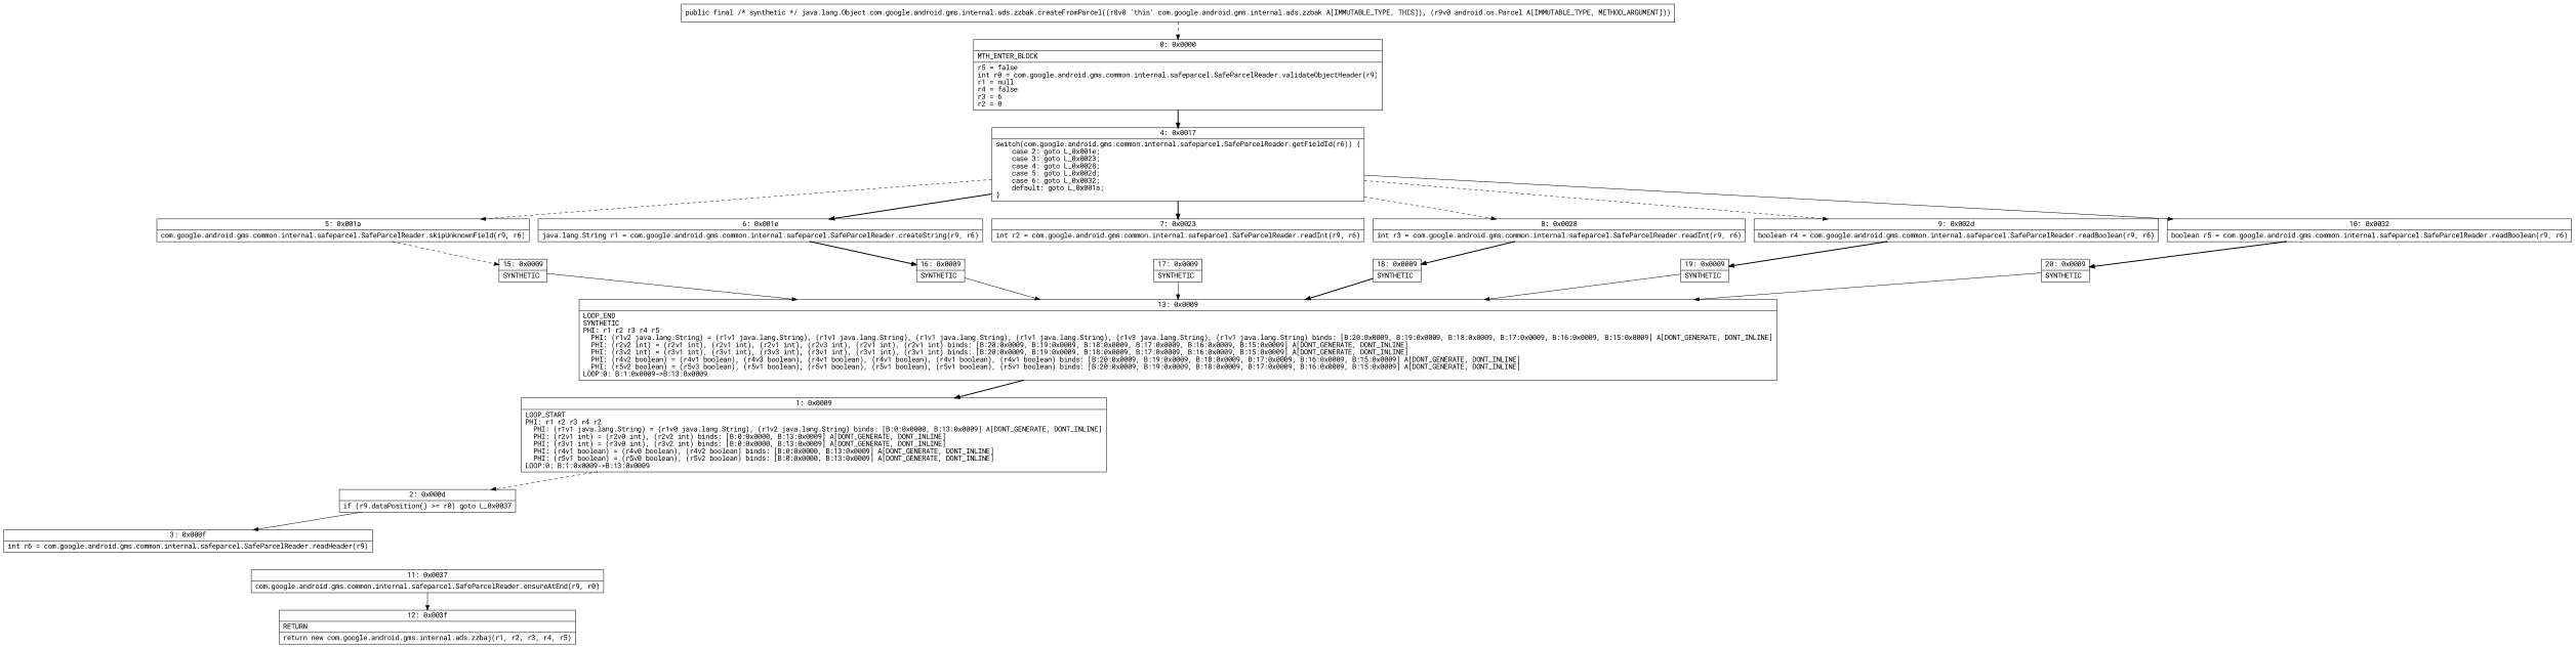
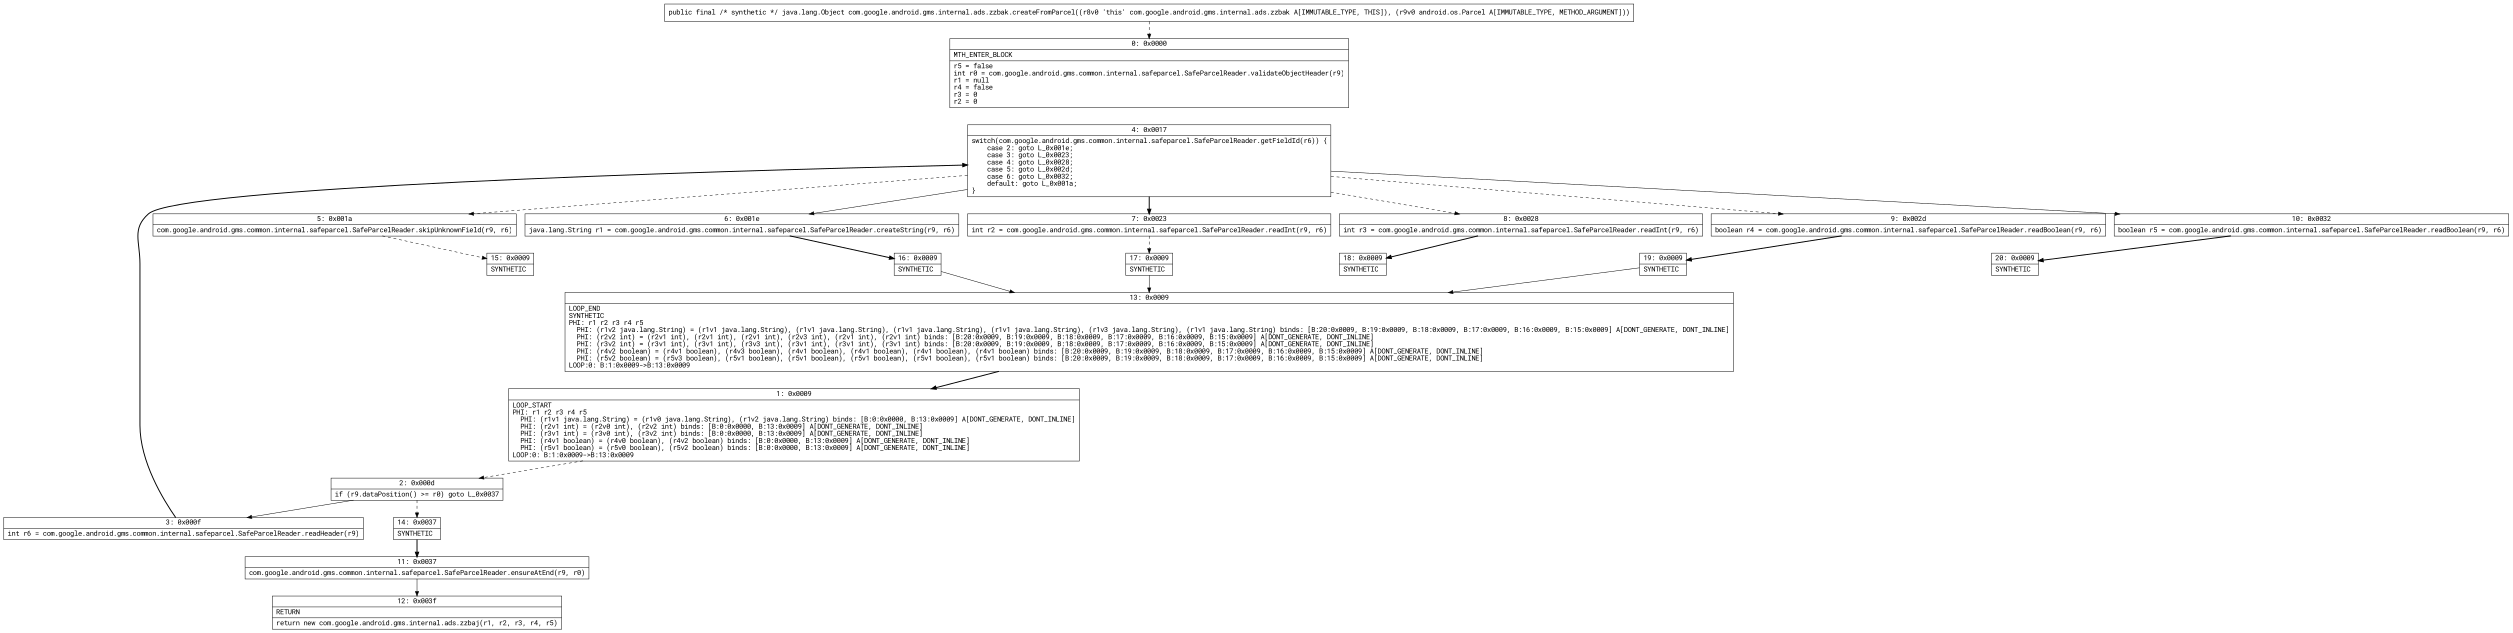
  digraph {
    fontname="Roboto Mono"
    node [fontname="Roboto Mono" shape=record]
    edge [fontname="Roboto Mono" style=bold]
-   n1 [label="{0\:\ 0x0000|MTH_ENTER_BLOCK\l|r5 = false\lint r0 = com.google.android.gms.common.internal.safeparcel.SafeParcelReader.validateObjectHeader(r9)\lr1 = null\lr4 = false\lr3 = 6\lr2 = 0\l}"]
-   n2 [label="{1\:\ 0x0009|LOOP_START\lPHI: r1 r2 r3 r4 r2 \l  PHI: (r1v1 java.lang.String) = (r1v0 java.lang.String), (r1v2 java.lang.String) binds: [B:0:0x0000, B:13:0x0009] A[DONT_GENERATE, DONT_INLINE]\l  PHI: (r2v1 int) = (r2v0 int), (r2v2 int) binds: [B:0:0x0000, B:13:0x0009] A[DONT_GENERATE, DONT_INLINE]\l  PHI: (r3v1 int) = (r3v0 int), (r3v2 int) binds: [B:0:0x0000, B:13:0x0009] A[DONT_GENERATE, DONT_INLINE]\l  PHI: (r4v1 boolean) = (r4v0 boolean), (r4v2 boolean) binds: [B:0:0x0000, B:13:0x0009] A[DONT_GENERATE, DONT_INLINE]\l  PHI: (r5v1 boolean) = (r5v0 boolean), (r5v2 boolean) binds: [B:0:0x0000, B:13:0x0009] A[DONT_GENERATE, DONT_INLINE]\lLOOP:0: B:1:0x0009\-\>B:13:0x0009\l}"]
+   n1 [label="{0\:\ 0x0000|MTH_ENTER_BLOCK\l|r5 = false\lint r0 = com.google.android.gms.common.internal.safeparcel.SafeParcelReader.validateObjectHeader(r9)\lr1 = null\lr4 = false\lr3 = 0\lr2 = 0\l}"]
+   n2 [label="{1\:\ 0x0009|LOOP_START\lPHI: r1 r2 r3 r4 r5 \l  PHI: (r1v1 java.lang.String) = (r1v0 java.lang.String), (r1v2 java.lang.String) binds: [B:0:0x0000, B:13:0x0009] A[DONT_GENERATE, DONT_INLINE]\l  PHI: (r2v1 int) = (r2v0 int), (r2v2 int) binds: [B:0:0x0000, B:13:0x0009] A[DONT_GENERATE, DONT_INLINE]\l  PHI: (r3v1 int) = (r3v0 int), (r3v2 int) binds: [B:0:0x0000, B:13:0x0009] A[DONT_GENERATE, DONT_INLINE]\l  PHI: (r4v1 boolean) = (r4v0 boolean), (r4v2 boolean) binds: [B:0:0x0000, B:13:0x0009] A[DONT_GENERATE, DONT_INLINE]\l  PHI: (r5v1 boolean) = (r5v0 boolean), (r5v2 boolean) binds: [B:0:0x0000, B:13:0x0009] A[DONT_GENERATE, DONT_INLINE]\lLOOP:0: B:1:0x0009\-\>B:13:0x0009\l}"]
    n3 [label="{2\:\ 0x000d|if (r9.dataPosition() \>= r0) goto L_0x0037\l}"]
    n4 [label="{3\:\ 0x000f|int r6 = com.google.android.gms.common.internal.safeparcel.SafeParcelReader.readHeader(r9)\l}"]
+   n5 [label="{14\:\ 0x0037|SYNTHETIC\l}"]
    n6 [label="{4\:\ 0x0017|switch(com.google.android.gms.common.internal.safeparcel.SafeParcelReader.getFieldId(r6)) \{\l    case 2: goto L_0x001e;\l    case 3: goto L_0x0023;\l    case 4: goto L_0x0028;\l    case 5: goto L_0x002d;\l    case 6: goto L_0x0032;\l    default: goto L_0x001a;\l\}\l}"]
    n7 [label="{11\:\ 0x0037|com.google.android.gms.common.internal.safeparcel.SafeParcelReader.ensureAtEnd(r9, r0)\l}"]
    n8 [label="{5\:\ 0x001a|com.google.android.gms.common.internal.safeparcel.SafeParcelReader.skipUnknownField(r9, r6)\l}"]
    n9 [label="{6\:\ 0x001e|java.lang.String r1 = com.google.android.gms.common.internal.safeparcel.SafeParcelReader.createString(r9, r6)\l}"]
    n10 [label="{7\:\ 0x0023|int r2 = com.google.android.gms.common.internal.safeparcel.SafeParcelReader.readInt(r9, r6)\l}"]
    n11 [label="{8\:\ 0x0028|int r3 = com.google.android.gms.common.internal.safeparcel.SafeParcelReader.readInt(r9, r6)\l}"]
    n12 [label="{9\:\ 0x002d|boolean r4 = com.google.android.gms.common.internal.safeparcel.SafeParcelReader.readBoolean(r9, r6)\l}"]
    n13 [label="{10\:\ 0x0032|boolean r5 = com.google.android.gms.common.internal.safeparcel.SafeParcelReader.readBoolean(r9, r6)\l}"]
    n14 [label="{15\:\ 0x0009|SYNTHETIC\l}"]
    n15 [label="{16\:\ 0x0009|SYNTHETIC\l}"]
    n16 [label="{17\:\ 0x0009|SYNTHETIC\l}"]
    n17 [label="{18\:\ 0x0009|SYNTHETIC\l}"]
    n18 [label="{19\:\ 0x0009|SYNTHETIC\l}"]
    n19 [label="{20\:\ 0x0009|SYNTHETIC\l}"]
    n20 [label="{13\:\ 0x0009|LOOP_END\lSYNTHETIC\lPHI: r1 r2 r3 r4 r5 \l  PHI: (r1v2 java.lang.String) = (r1v1 java.lang.String), (r1v1 java.lang.String), (r1v1 java.lang.String), (r1v1 java.lang.String), (r1v3 java.lang.String), (r1v1 java.lang.String) binds: [B:20:0x0009, B:19:0x0009, B:18:0x0009, B:17:0x0009, B:16:0x0009, B:15:0x0009] A[DONT_GENERATE, DONT_INLINE]\l  PHI: (r2v2 int) = (r2v1 int), (r2v1 int), (r2v1 int), (r2v3 int), (r2v1 int), (r2v1 int) binds: [B:20:0x0009, B:19:0x0009, B:18:0x0009, B:17:0x0009, B:16:0x0009, B:15:0x0009] A[DONT_GENERATE, DONT_INLINE]\l  PHI: (r3v2 int) = (r3v1 int), (r3v1 int), (r3v3 int), (r3v1 int), (r3v1 int), (r3v1 int) binds: [B:20:0x0009, B:19:0x0009, B:18:0x0009, B:17:0x0009, B:16:0x0009, B:15:0x0009] A[DONT_GENERATE, DONT_INLINE]\l  PHI: (r4v2 boolean) = (r4v1 boolean), (r4v3 boolean), (r4v1 boolean), (r4v1 boolean), (r4v1 boolean), (r4v1 boolean) binds: [B:20:0x0009, B:19:0x0009, B:18:0x0009, B:17:0x0009, B:16:0x0009, B:15:0x0009] A[DONT_GENERATE, DONT_INLINE]\l  PHI: (r5v2 boolean) = (r5v3 boolean), (r5v1 boolean), (r5v1 boolean), (r5v1 boolean), (r5v1 boolean), (r5v1 boolean) binds: [B:20:0x0009, B:19:0x0009, B:18:0x0009, B:17:0x0009, B:16:0x0009, B:15:0x0009] A[DONT_GENERATE, DONT_INLINE]\lLOOP:0: B:1:0x0009\-\>B:13:0x0009\l}"]
    n21 [label="{12\:\ 0x003f|RETURN\l|return new com.google.android.gms.internal.ads.zzbaj(r1, r2, r3, r4, r5)\l}"]
    n22 [label="{public final \/* synthetic *\/ java.lang.Object com.google.android.gms.internal.ads.zzbak.createFromParcel((r8v0 'this' com.google.android.gms.internal.ads.zzbak A[IMMUTABLE_TYPE, THIS]), (r9v0 android.os.Parcel A[IMMUTABLE_TYPE, METHOD_ARGUMENT])) }"]
    n2 -> n3 [style=dashed]
    n3 -> n4 [style=solid]
-   n1 -> n6
+   n3 -> n5 [style=dashed]
+   n4 -> n6
+   n5 -> n7
    n6 -> n8 [style=dashed]
-   n6 -> n9
+   n6 -> n9 [style=solid]
    n6 -> n10
    n6 -> n11 [style=dashed]
    n6 -> n12 [style=dashed]
    n6 -> n13 [style=solid]
    n7 -> n21 [style=solid]
    n8 -> n14 [style=dashed]
    n9 -> n15
+   n10 -> n16 [style=dashed]
    n11 -> n17
    n12 -> n18
    n13 -> n19
-   n14 -> n20 [style=solid]
    n15 -> n20 [style=solid]
    n16 -> n20 [style=solid]
-   n17 -> n20
    n18 -> n20 [style=solid]
-   n19 -> n20 [style=solid]
    n20 -> n2
    n22 -> n1 [style=dashed]
  }
